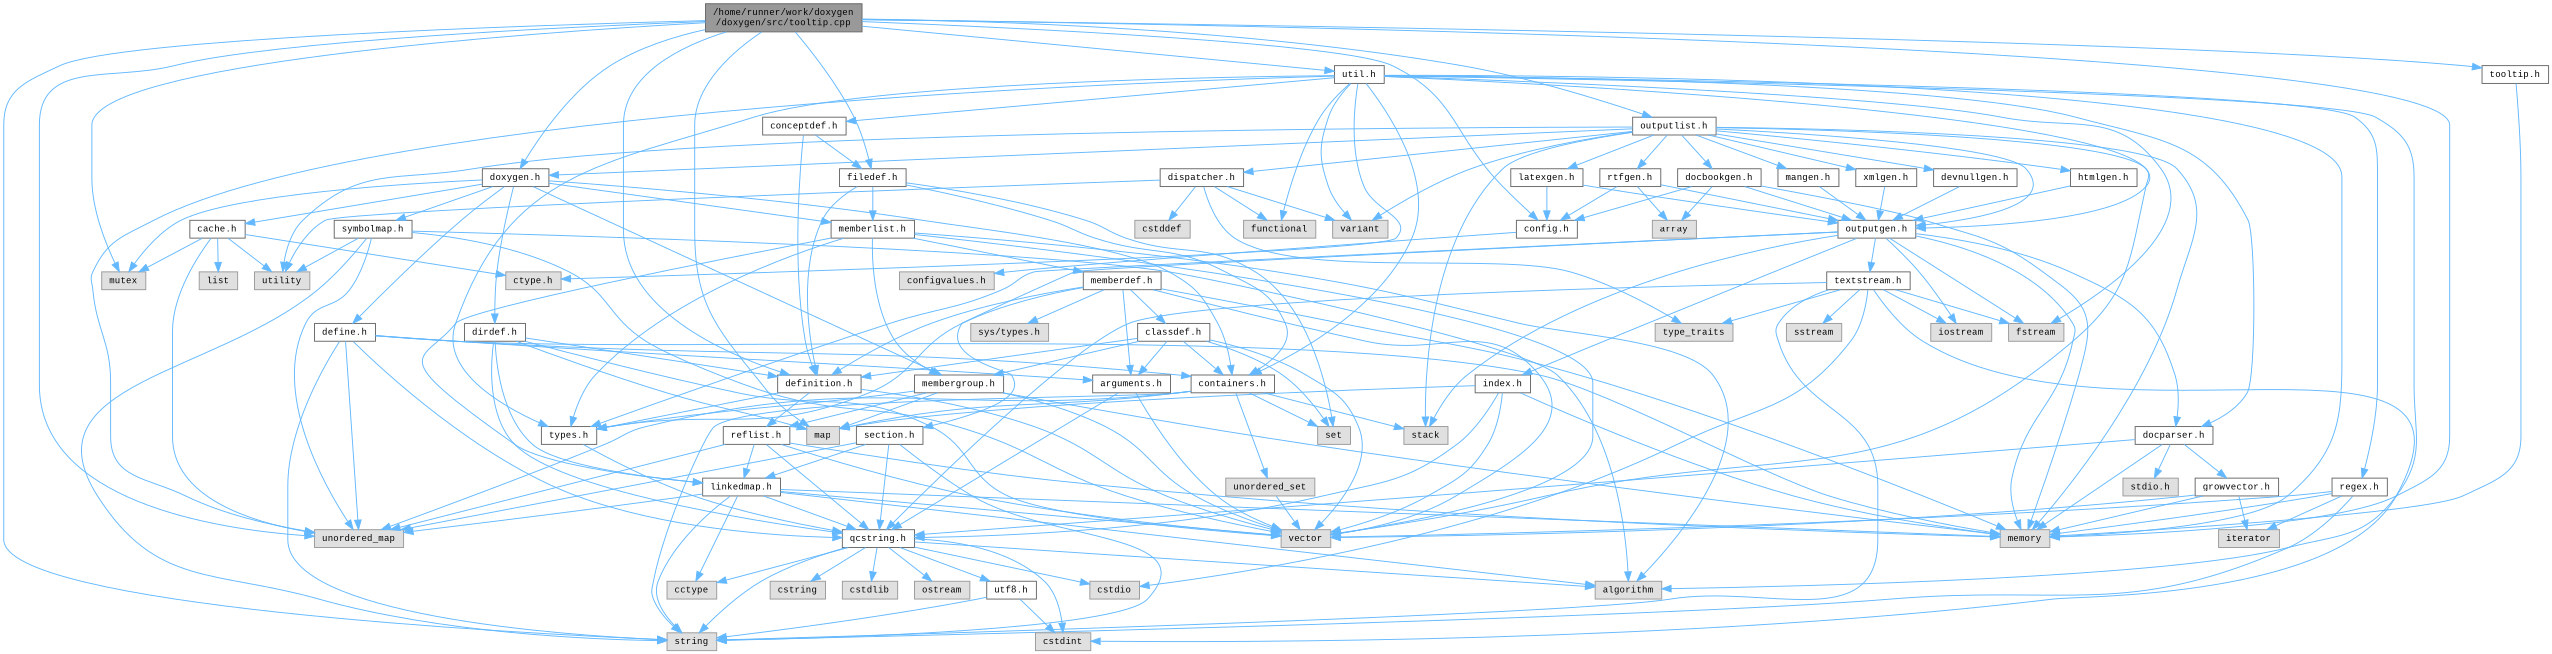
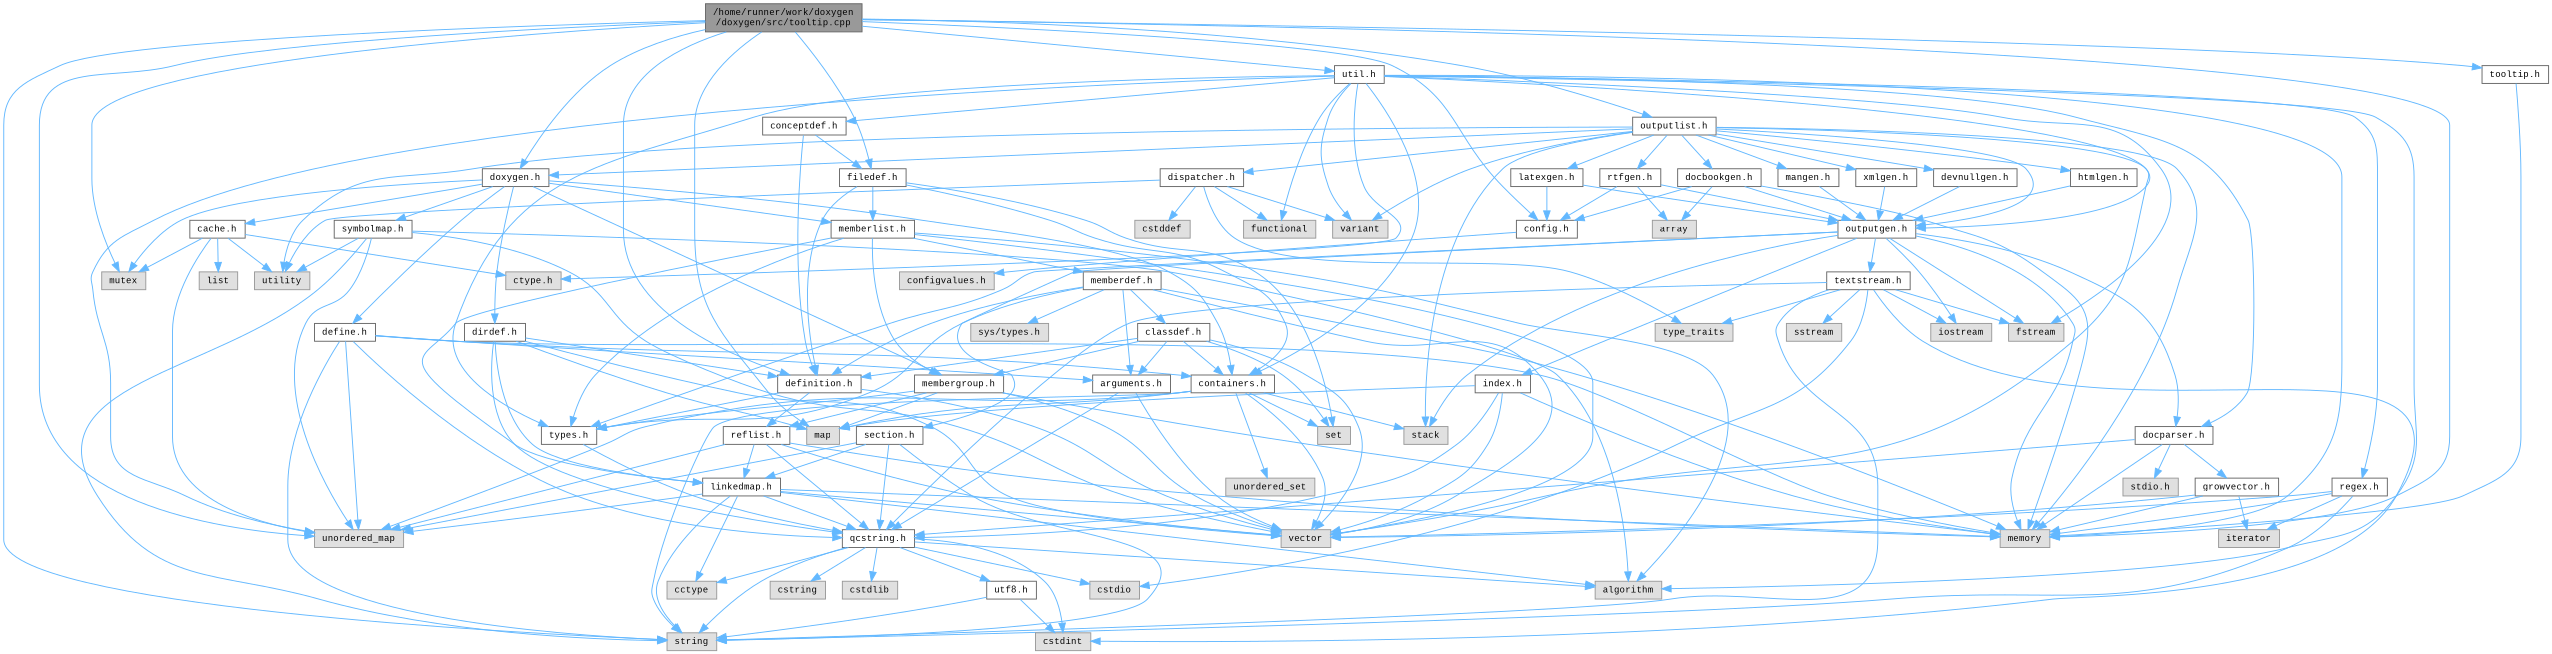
  digraph {
    fontname="Liberation Mono"
    node [color=grey40 fillcolor=white fontname="Liberation Mono" fontsize=10 shape=box style=filled]
    edge [color=steelblue1 fontname="Liberation Mono" fontsize=10 labelfontname=Helvetica labelfontsize=10 style=solid]
    n1 [color=gray40 fillcolor=grey60 fontcolor=black height=0.2 label="/home/runner/work/doxygen\l/doxygen/src/tooltip.cpp" width=0.4]
    n2 [color=grey60 fillcolor="#E0E0E0" height=0.2 label=map width=0.4]
    n3 [color=grey60 fillcolor="#E0E0E0" height=0.2 label=memory width=0.4]
    n4 [color=grey60 fillcolor="#E0E0E0" height=0.2 label=unordered_map width=0.4]
    n5 [color=grey60 fillcolor="#E0E0E0" height=0.2 label=string width=0.4]
    n6 [color=grey60 fillcolor="#E0E0E0" height=0.2 label=mutex width=0.4]
    n7 [height=0.2 label="tooltip.h" width=0.4]
    n8 [height=0.2 label="definition.h" width=0.4]
    n9 [height=0.2 label="outputlist.h" width=0.4]
    n10 [height=0.2 label="doxygen.h" width=0.4]
    n11 [height=0.2 label="config.h" width=0.4]
    n12 [height=0.2 label="util.h" width=0.4]
    n13 [height=0.2 label="filedef.h" width=0.4]
    n14 [color=grey60 fillcolor="#E0E0E0" height=0.2 label=vector width=0.4]
    n15 [height=0.2 label="types.h" width=0.4]
    n16 [height=0.2 label="reflist.h" width=0.4]
    n17 [color=grey60 fillcolor="#E0E0E0" height=0.2 label=utility width=0.4]
    n18 [color=grey60 fillcolor="#E0E0E0" height=0.2 label=variant width=0.4]
    n19 [color=grey60 fillcolor="#E0E0E0" height=0.2 label=stack width=0.4]
    n20 [height=0.2 label="outputgen.h" width=0.4]
    n21 [height=0.2 label="dispatcher.h" width=0.4]
    n22 [height=0.2 label="htmlgen.h" width=0.4]
    n23 [height=0.2 label="latexgen.h" width=0.4]
    n24 [height=0.2 label="rtfgen.h" width=0.4]
    n25 [height=0.2 label="mangen.h" width=0.4]
    n26 [height=0.2 label="docbookgen.h" width=0.4]
    n27 [height=0.2 label="xmlgen.h" width=0.4]
    n28 [height=0.2 label="devnullgen.h" width=0.4]
    n29 [height=0.2 label="containers.h" width=0.4]
    n30 [height=0.2 label="membergroup.h" width=0.4]
    n31 [height=0.2 label="dirdef.h" width=0.4]
    n32 [height=0.2 label="memberlist.h" width=0.4]
    n33 [height=0.2 label="define.h" width=0.4]
    n34 [height=0.2 label="cache.h" width=0.4]
    n35 [height=0.2 label="symbolmap.h" width=0.4]
    n36 [color=grey60 fillcolor="#E0E0E0" height=0.2 label="configvalues.h" width=0.4]
    n37 [color=grey60 fillcolor="#E0E0E0" height=0.2 label=algorithm width=0.4]
    n38 [color=grey60 fillcolor="#E0E0E0" height=0.2 label=fstream width=0.4]
    n39 [height=0.2 label="docparser.h" width=0.4]
    n40 [color=grey60 fillcolor="#E0E0E0" height=0.2 label="ctype.h" width=0.4]
    n41 [color=grey60 fillcolor="#E0E0E0" height=0.2 label=functional width=0.4]
    n42 [height=0.2 label="regex.h" width=0.4]
    n43 [height=0.2 label="conceptdef.h" width=0.4]
    n44 [color=grey60 fillcolor="#E0E0E0" height=0.2 label=set width=0.4]
    n45 [height=0.2 label="qcstring.h" width=0.4]
    n46 [height=0.2 label="linkedmap.h" width=0.4]
    n47 [color=grey60 fillcolor="#E0E0E0" height=0.2 label=cctype width=0.4]
    n48 [color=grey60 fillcolor="#E0E0E0" height=0.2 label=cstring width=0.4]
    n49 [color=grey60 fillcolor="#E0E0E0" height=0.2 label=cstdio width=0.4]
    n50 [color=grey60 fillcolor="#E0E0E0" height=0.2 label=cstdlib width=0.4]
    n51 [color=grey60 fillcolor="#E0E0E0" height=0.2 label=cstdint width=0.4]
-   n52 [color=grey60 fillcolor="#E0E0E0" height=0.2 label=ostream width=0.4]
    n53 [height=0.2 label="utf8.h" width=0.4]
    n54 [color=grey60 fillcolor="#E0E0E0" height=0.2 label=iostream width=0.4]
    n55 [height=0.2 label="index.h" width=0.4]
    n56 [height=0.2 label="section.h" width=0.4]
    n57 [height=0.2 label="textstream.h" width=0.4]
    n58 [color=grey60 fillcolor="#E0E0E0" height=0.2 label=type_traits width=0.4]
    n59 [color=grey60 fillcolor="#E0E0E0" height=0.2 label=cstddef width=0.4]
    n60 [color=grey60 fillcolor="#E0E0E0" height=0.2 label=array width=0.4]
    n61 [color=grey60 fillcolor="#E0E0E0" height=0.2 label=sstream width=0.4]
    n62 [color=grey60 fillcolor="#E0E0E0" height=0.2 label="stdio.h" width=0.4]
    n63 [height=0.2 label="growvector.h" width=0.4]
    n64 [color=grey60 fillcolor="#E0E0E0" height=0.2 label=iterator width=0.4]
    n65 [color=grey60 fillcolor="#E0E0E0" height=0.2 label=unordered_set width=0.4]
    n66 [height=0.2 label="memberdef.h" width=0.4]
    n67 [height=0.2 label="arguments.h" width=0.4]
    n68 [color=grey60 fillcolor="#E0E0E0" height=0.2 label=list width=0.4]
    n69 [color=grey60 fillcolor="#E0E0E0" height=0.2 label="sys/types.h" width=0.4]
    n70 [height=0.2 label="classdef.h" width=0.4]
    n1 -> n2
    n1 -> n3
    n1 -> n4
    n1 -> n5
    n1 -> n6
    n1 -> n7
    n1 -> n8
    n1 -> n9
    n1 -> n10
    n1 -> n11
    n1 -> n12
    n1 -> n13
    n7 -> n3
    n8 -> n14
    n8 -> n15
    n8 -> n16
    n9 -> n3
    n9 -> n10
    n9 -> n14
    n9 -> n17
    n9 -> n18
    n9 -> n19
    n9 -> n20
    n9 -> n21
    n9 -> n22
    n9 -> n23
    n9 -> n24
    n9 -> n25
    n9 -> n26
    n9 -> n27
    n9 -> n28
    n10 -> n6
    n10 -> n29
    n10 -> n30
    n10 -> n31
    n10 -> n32
    n10 -> n33
    n10 -> n34
    n10 -> n35
    n11 -> n36
    n12 -> n3
    n12 -> n4
    n12 -> n15
    n12 -> n18
    n12 -> n20
    n12 -> n29
    n12 -> n37
    n12 -> n38
    n12 -> n39
    n12 -> n40
    n12 -> n41
    n12 -> n42
    n12 -> n43
    n13 -> n8
    n13 -> n29
    n13 -> n32
    n13 -> n44
    n15 -> n45
    n16 -> n3
    n16 -> n4
    n16 -> n14
    n16 -> n45
    n16 -> n46
    n20 -> n3
    n20 -> n15
    n20 -> n19
    n20 -> n38
    n20 -> n39
    n20 -> n54
    n20 -> n55
    n20 -> n56
    n20 -> n57
    n21 -> n17
    n21 -> n18
    n21 -> n41
    n21 -> n58
    n21 -> n59
    n22 -> n20
    n23 -> n11
    n23 -> n20
    n24 -> n11
    n24 -> n20
    n24 -> n60
    n25 -> n20
    n26 -> n3
    n26 -> n11
    n26 -> n20
    n26 -> n60
    n27 -> n20
    n28 -> n20
    n29 -> n2
    n29 -> n4
    n29 -> n5
-   n65 -> n14
+   n29 -> n14
    n29 -> n19
    n29 -> n44
    n29 -> n65
    n30 -> n2
    n30 -> n3
    n30 -> n14
    n30 -> n15
    n30 -> n16
    n31 -> n2
    n31 -> n8
    n31 -> n14
    n31 -> n45
    n31 -> n46
    n32 -> n14
    n32 -> n15
    n32 -> n30
    n32 -> n37
    n32 -> n46
    n32 -> n66
    n33 -> n3
    n33 -> n4
    n33 -> n5
    n33 -> n29
    n33 -> n45
    n33 -> n67
    n34 -> n4
    n34 -> n6
    n34 -> n17
    n34 -> n40
    n34 -> n68
    n35 -> n4
    n35 -> n5
    n35 -> n14
    n35 -> n17
    n35 -> n37
    n39 -> n3
    n39 -> n45
    n39 -> n62
    n39 -> n63
    n42 -> n3
    n42 -> n5
    n42 -> n14
    n42 -> n64
    n43 -> n8
    n43 -> n13
    n45 -> n5
    n45 -> n37
    n45 -> n47
    n45 -> n48
    n45 -> n49
    n45 -> n50
    n45 -> n51
-   n45 -> n52
    n45 -> n53
    n46 -> n3
    n46 -> n4
    n46 -> n5
    n46 -> n14
    n46 -> n37
    n46 -> n45
    n46 -> n47
    n53 -> n5
    n53 -> n51
    n55 -> n2
    n55 -> n3
    n55 -> n14
    n55 -> n45
    n56 -> n4
    n56 -> n5
    n56 -> n45
    n56 -> n46
    n57 -> n5
    n57 -> n38
    n57 -> n45
    n57 -> n49
    n57 -> n51
    n57 -> n54
    n57 -> n58
    n57 -> n61
    n63 -> n3
    n63 -> n14
    n63 -> n64
    n66 -> n3
    n66 -> n8
    n66 -> n14
    n66 -> n15
    n66 -> n67
    n66 -> n69
    n66 -> n70
    n67 -> n14
    n67 -> n45
    n70 -> n8
    n70 -> n14
    n70 -> n29
    n70 -> n30
    n70 -> n44
    n70 -> n67
  }
